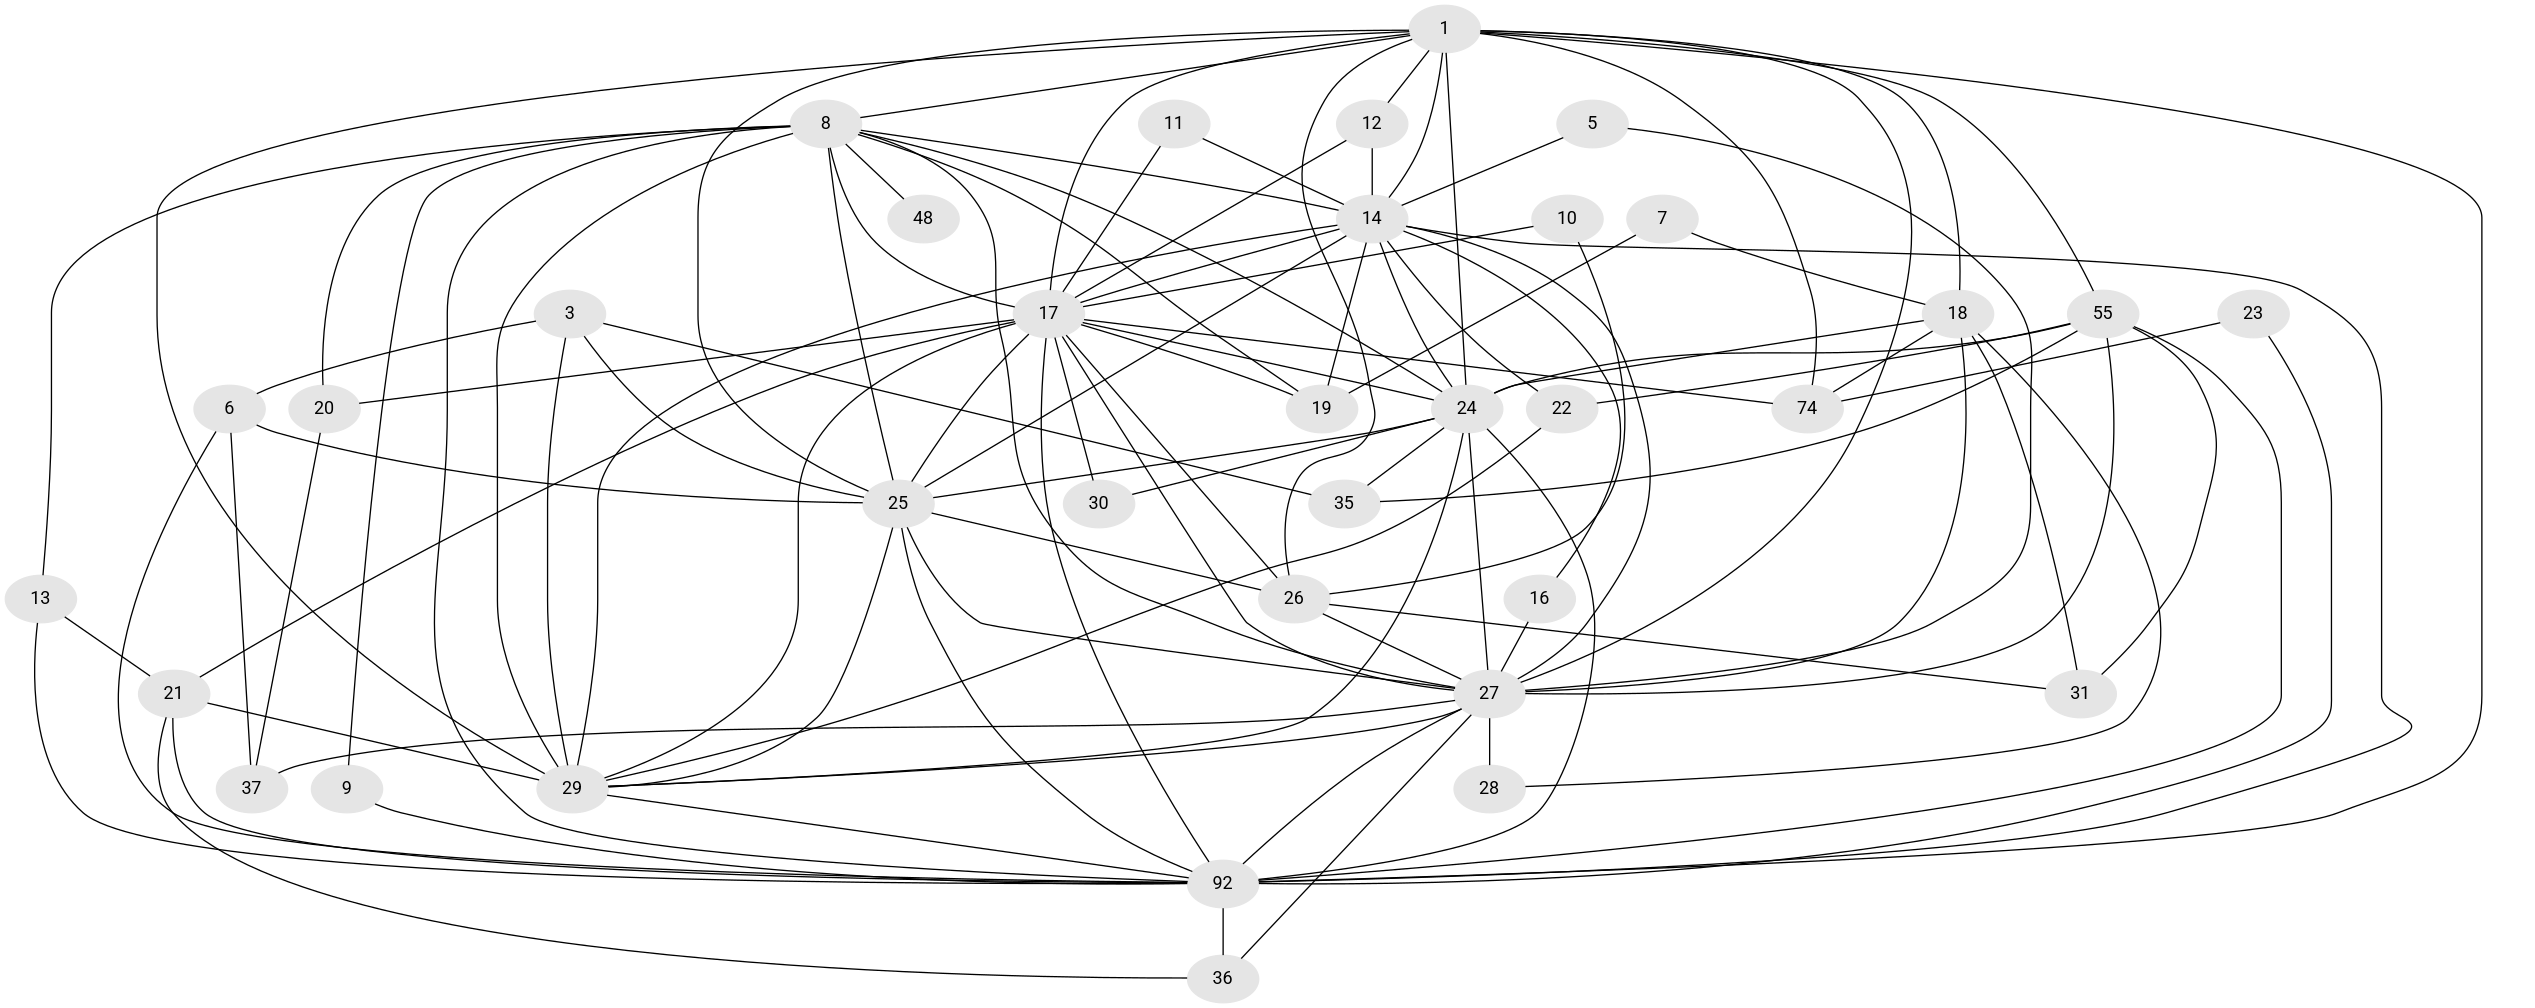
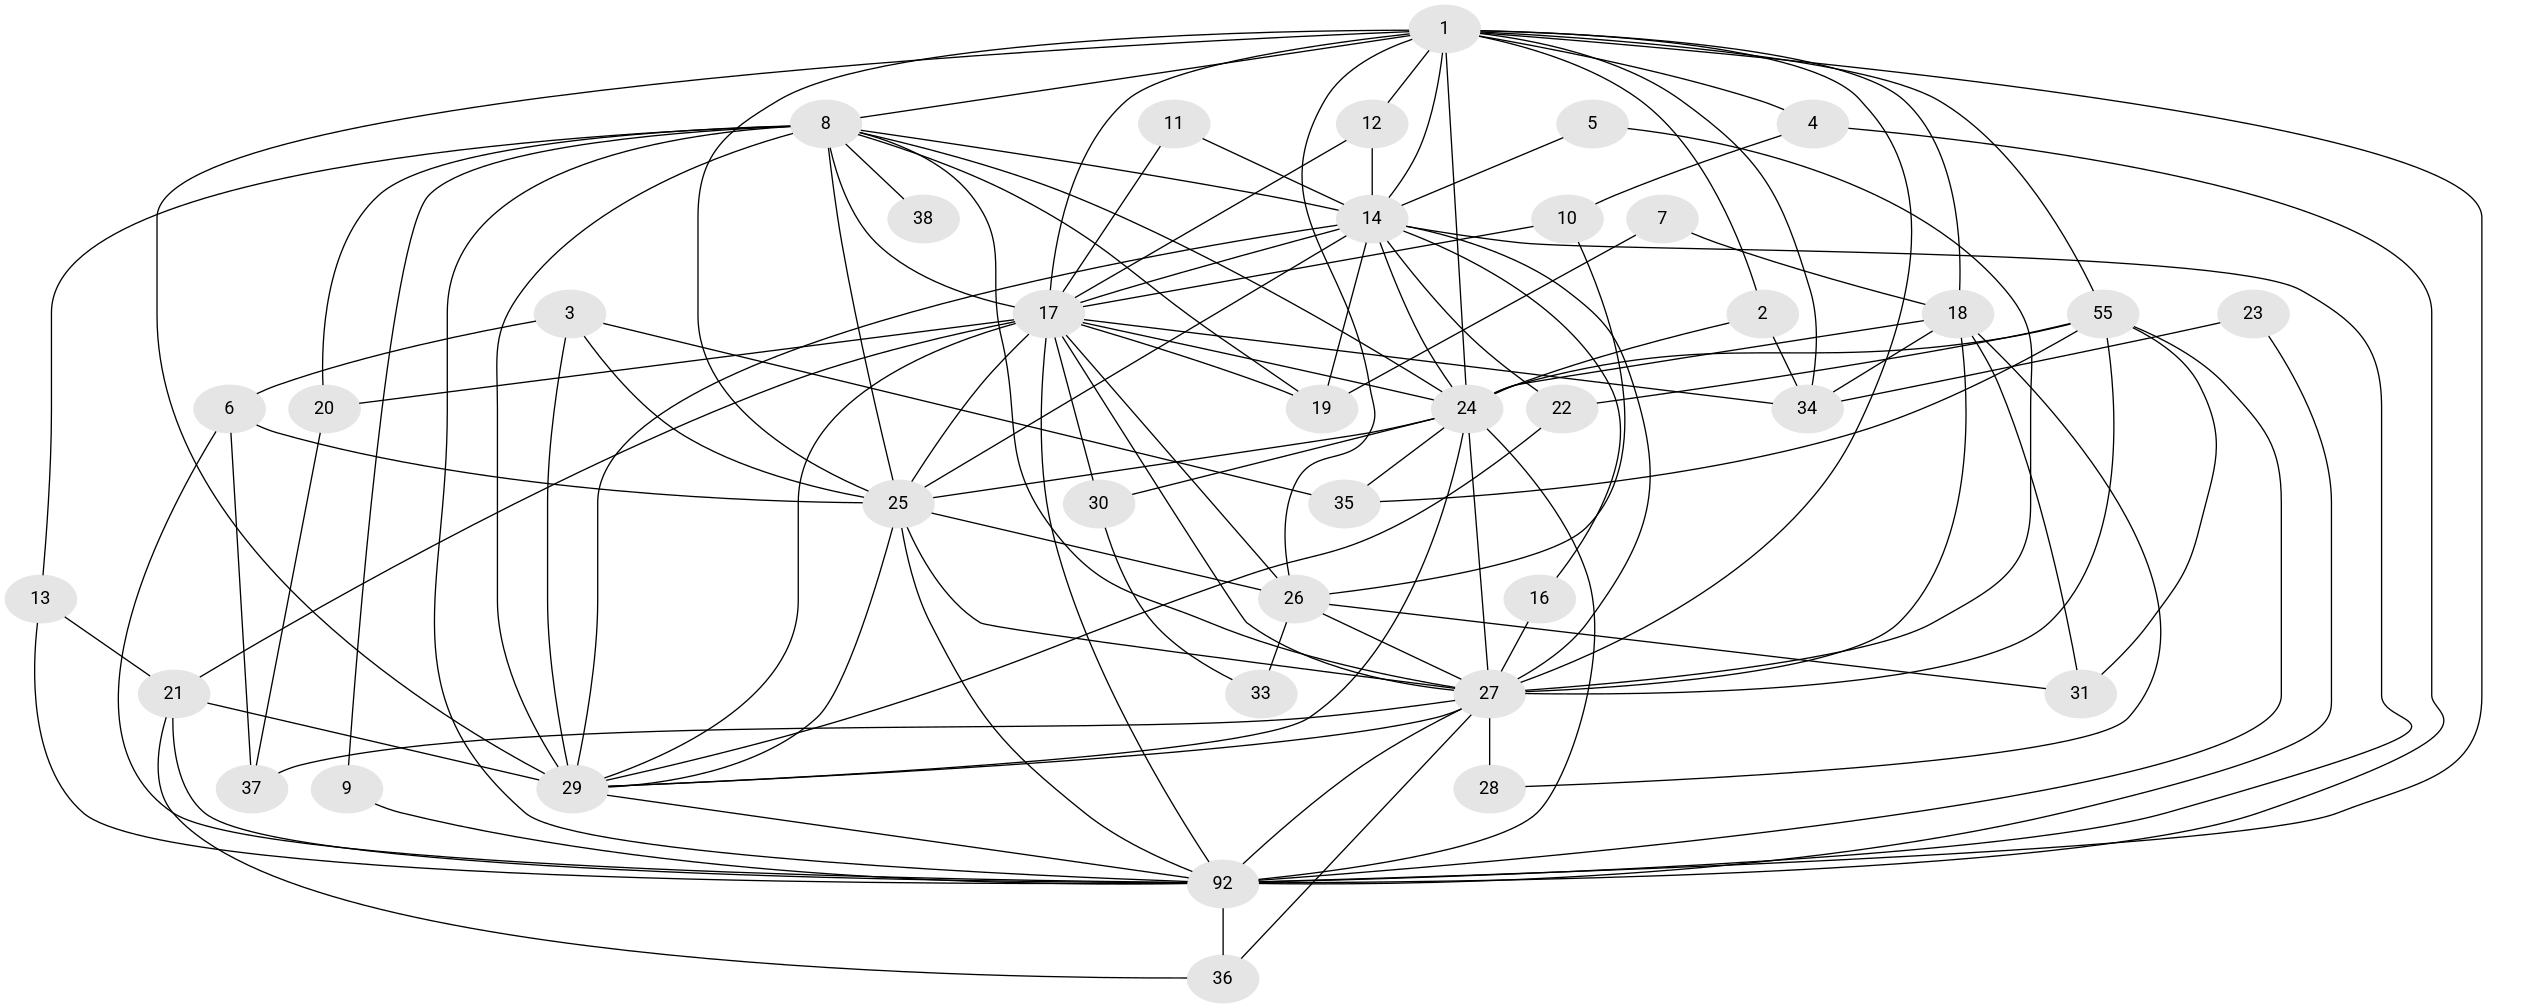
  graph {
    fontname=Roboto
    node [color=gray90 fontname=Roboto style=filled]
    edge [fontname=Roboto weight=1.0]
    1
+   2
+   4
    8
    12
    14
    n7 [label=55]
    17
    18
    24
    25
    26
    27
    29
    n15 [label=92]
-   34 [label=74]
+   34
    10
    19
    9
    13
    20
-   38 [label=48]
+   38
    16
    22
    35
    31
    21
    30
    28
+   33
    37
    36
    3
    6
    5
    7
    11
    23
+   1 -- 2
+   1 -- 4
    1 -- 8 [weight=2.0]
    1 -- 12
    1 -- 14 [weight=2.0]
    1 -- n7
    1 -- 17 [weight=3.0]
    1 -- 18
    1 -- 24 [weight=2.0]
    1 -- 25 [weight=2.0]
    1 -- 26
    1 -- 27 [weight=3.0]
    1 -- 29 [weight=2.0]
    1 -- n15 [weight=2.0]
    1 -- 34
+   2 -- 24
+   2 -- 34
+   4 -- n15
+   4 -- 10
    8 -- 14 [weight=2.0]
    8 -- 17
    8 -- 24
    8 -- 25 [weight=2.0]
    8 -- 27
    8 -- 29 [weight=3.0]
    8 -- n15
    8 -- 19
    8 -- 9
    8 -- 13
    8 -- 20
    8 -- 38
    12 -- 14
    12 -- 17
    14 -- 17 [weight=2.0]
    14 -- 24 [weight=2.0]
    14 -- 25
    14 -- 27
    14 -- 29 [weight=2.0]
    14 -- n15
    14 -- 19
    14 -- 16
    14 -- 22
    n7 -- 24
    n7 -- 27
    n7 -- n15
    n7 -- 22
    n7 -- 35
    n7 -- 31
    17 -- 24 [weight=2.0]
    17 -- 25 [weight=2.0]
    17 -- 26
    17 -- 27
    17 -- 29
    17 -- n15
    17 -- 34
    17 -- 19
    17 -- 20
    17 -- 21
    17 -- 30 [weight=2.0]
    18 -- 24
    18 -- 27
    18 -- 34
    18 -- 31
    18 -- 28
    24 -- 25
    24 -- 27 [weight=2.0]
    24 -- 29
    24 -- n15
    24 -- 35
    24 -- 30 [weight=2.0]
    25 -- 26 [weight=2.0]
    25 -- 27
    25 -- 29
    25 -- n15
    26 -- 27
    26 -- 31
+   26 -- 33
    27 -- 29
    27 -- n15 [weight=2.0]
    27 -- 28 [weight=2.0]
    27 -- 37
    27 -- 36
    29 -- n15
    n15 -- 36
    10 -- 17
    10 -- 26
    9 -- n15 [weight=2.0]
    13 -- n15
    13 -- 21
    20 -- 37
    16 -- 27
    22 -- 29
    21 -- 29 [weight=2.0]
    21 -- n15
    21 -- 36
+   30 -- 33
    3 -- 25
    3 -- 29
    3 -- 35
    3 -- 6
    6 -- 25
    6 -- n15
    6 -- 37
    5 -- 14
    5 -- 27
    7 -- 18
    7 -- 19
    11 -- 14
    11 -- 17
    23 -- n15
    23 -- 34
  }
